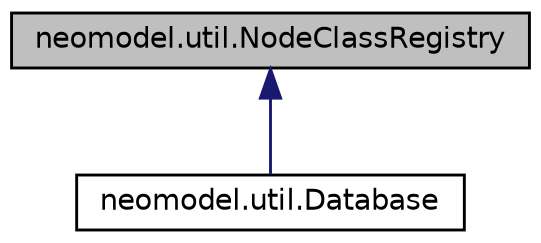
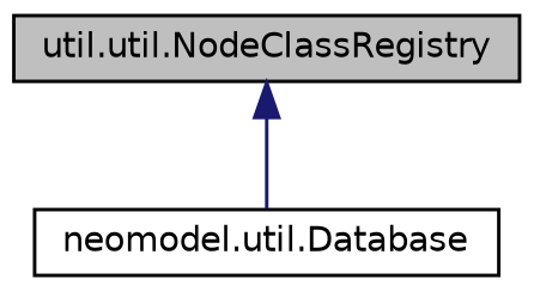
  digraph {
    node [color=black fontname=Helvetica fontsize=10 shape=record style=filled]
-   n1 [fillcolor=grey75 fontcolor=black height=0.2 label="neomodel.util.NodeClassRegistry" width=0.4]
+   n1 [fillcolor=grey75 fontcolor=black height=0.2 label="util.util.NodeClassRegistry" width=0.4]
    n2 [fillcolor=white height=0.2 label="neomodel.util.Database" width=0.4]
    n1 -> n2 [color=midnightblue dir=back fontname=Helvetica fontsize=10 labelfontname=Helvetica labelfontsize=10 style=solid]
  }
